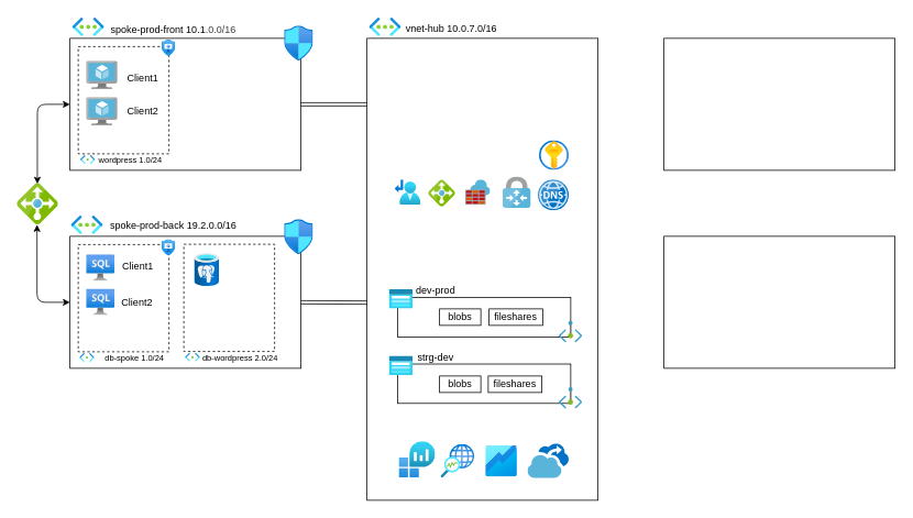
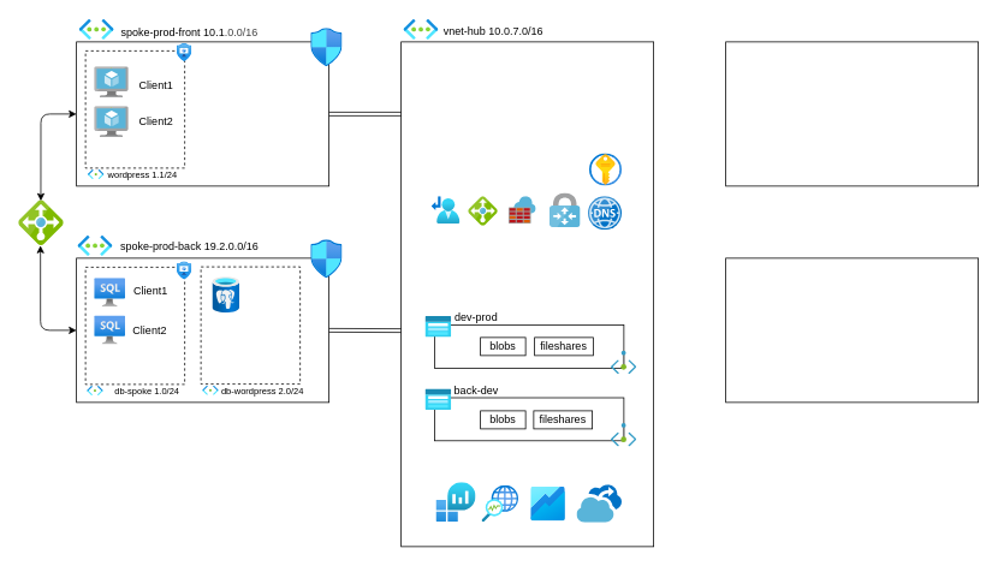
  <mxCell id="0" />
  <mxCell id="1" parent="0" />
  <mxCell id="2" value="" style="rounded=0;whiteSpace=wrap;html=1;" parent="1" vertex="1"><mxGeometry x="84" y="46" width="280" height="160" as="geometry" /></mxCell>
  <mxCell id="3" value="" style="rounded=0;whiteSpace=wrap;html=1;dashed=1;" parent="1" vertex="1"><mxGeometry x="94" y="56" width="110" height="130" as="geometry" /></mxCell>
  <mxCell id="4" value="" style="rounded=0;whiteSpace=wrap;html=1;" parent="1" vertex="1"><mxGeometry x="444" y="46" width="280" height="560" as="geometry" /></mxCell>
  <mxCell id="5" value="" style="rounded=0;whiteSpace=wrap;html=1;" parent="1" vertex="1"><mxGeometry x="804" y="46" width="280" height="160" as="geometry" /></mxCell>
  <mxCell id="6" value="" style="rounded=0;whiteSpace=wrap;html=1;" parent="1" vertex="1"><mxGeometry x="804" y="286" width="280" height="160" as="geometry" /></mxCell>
  <mxCell id="7" value="" style="image;aspect=fixed;html=1;points=[];align=center;fontSize=12;image=img/lib/azure2/networking/Subnet.svg;" parent="1" vertex="1"><mxGeometry x="97" y="188" width="17.9" height="10.72" as="geometry" /></mxCell>
  <mxCell id="8" value="" style="image;aspect=fixed;html=1;points=[];align=center;fontSize=12;image=img/lib/azure2/networking/Virtual_Networks.svg;" parent="1" vertex="1"><mxGeometry x="87.25" y="21" width="38.53" height="23" as="geometry" /></mxCell>
  <mxCell id="9" value="" style="rounded=0;whiteSpace=wrap;html=1;" parent="1" vertex="1"><mxGeometry x="84" y="286" width="280" height="160" as="geometry" /></mxCell>
  <mxCell id="10" value="" style="rounded=0;whiteSpace=wrap;html=1;dashed=1;" parent="1" vertex="1"><mxGeometry x="94" y="296" width="110" height="130" as="geometry" /></mxCell>
  <mxCell id="11" value="" style="image;aspect=fixed;html=1;points=[];align=center;fontSize=12;image=img/lib/azure2/networking/Subnet.svg;" parent="1" vertex="1"><mxGeometry x="96" y="428" width="17.9" height="10.72" as="geometry" /></mxCell>
  <mxCell id="12" value="" style="image;aspect=fixed;html=1;points=[];align=center;fontSize=12;image=img/lib/azure2/networking/Virtual_Networks.svg;" parent="1" vertex="1"><mxGeometry x="85.69" y="261" width="38.53" height="23" as="geometry" /></mxCell>
  <mxCell id="13" value="" style="image;aspect=fixed;html=1;points=[];align=center;fontSize=12;image=img/lib/azure2/networking/Virtual_Networks.svg;" parent="1" vertex="1"><mxGeometry x="447" y="21" width="38.53" height="23" as="geometry" /></mxCell>
  <mxCell id="14" value="" style="image;sketch=0;aspect=fixed;html=1;points=[];align=center;fontSize=12;image=img/lib/mscae/DNS.svg;" parent="1" vertex="1"><mxGeometry x="651.72" y="217.77" width="37.28" height="37.28" as="geometry" /></mxCell>
  <mxCell id="15" value="" style="image;sketch=0;aspect=fixed;html=1;points=[];align=center;fontSize=12;image=img/lib/mscae/Virtual_Machine.svg;" parent="1" vertex="1"><mxGeometry x="104" y="73.5" width="38.04" height="35" as="geometry" /></mxCell>
  <mxCell id="16" value="" style="image;sketch=0;aspect=fixed;html=1;points=[];align=center;fontSize=12;image=img/lib/mscae/Virtual_Machine.svg;" parent="1" vertex="1"><mxGeometry x="104" y="117.5" width="38.04" height="35" as="geometry" /></mxCell>
  <mxCell id="17" value="" style="image;aspect=fixed;html=1;points=[];align=center;fontSize=12;image=img/lib/azure2/databases/Azure_SQL_VM.svg;" parent="1" vertex="1"><mxGeometry x="104" y="308.28" width="34.43" height="32.28" as="geometry" /></mxCell>
  <mxCell id="18" value="" style="image;aspect=fixed;html=1;points=[];align=center;fontSize=12;image=img/lib/azure2/databases/Azure_SQL_VM.svg;" parent="1" vertex="1"><mxGeometry x="104" y="349.86" width="34.43" height="32.28" as="geometry" /></mxCell>
  <mxCell id="19" value="" style="image;sketch=0;aspect=fixed;html=1;points=[];align=center;fontSize=12;image=img/lib/mscae/Azure_Firewall.svg;" parent="1" vertex="1"><mxGeometry x="563.48" y="217.77" width="30.36" height="30.36" as="geometry" /></mxCell>
  <mxCell id="20" value="" style="image;aspect=fixed;html=1;points=[];align=center;fontSize=12;image=img/lib/azure2/security/Key_Vaults.svg;" parent="1" vertex="1"><mxGeometry x="653" y="170" width="36" height="36" as="geometry" /></mxCell>
  <mxCell id="21" value="spoke-prod-front 10.1&lt;span style=&quot;color: rgb(63, 63, 63); background-color: transparent;&quot;&gt;.0.0/16&lt;/span&gt;" style="text;html=1;align=center;verticalAlign=middle;resizable=0;points=[];autosize=1;strokeColor=none;fillColor=none;" vertex="1" parent="1"><mxGeometry x="124.22" y="21" width="170" height="30" as="geometry" /></mxCell>
  <mxCell id="22" value="spoke-prod-back 19.2.0.0/16" style="text;html=1;align=center;verticalAlign=middle;resizable=0;points=[];autosize=1;strokeColor=none;fillColor=none;" vertex="1" parent="1"><mxGeometry x="119.22" y="257.5" width="180" height="30" as="geometry" /></mxCell>
  <mxCell id="23" value="vnet-hub 10.0.7.0/16" style="text;html=1;align=center;verticalAlign=middle;resizable=0;points=[];autosize=1;strokeColor=none;fillColor=none;" vertex="1" parent="1"><mxGeometry x="481.23" y="20" width="130" height="30" as="geometry" /></mxCell>
- <mxCell id="24" value="wordpress 1.0/24" style="text;html=1;align=center;verticalAlign=middle;resizable=0;points=[];autosize=1;strokeColor=none;fillColor=none;fontSize=10;" vertex="1" parent="1"><mxGeometry x="107" y="178.36" width="100" height="30" as="geometry" /></mxCell>
+ <mxCell id="24" value="wordpress 1.1/24" style="text;html=1;align=center;verticalAlign=middle;resizable=0;points=[];autosize=1;strokeColor=none;fillColor=none;fontSize=10;" vertex="1" parent="1"><mxGeometry x="107" y="178.36" width="100" height="30" as="geometry" /></mxCell>
  <mxCell id="25" value="Client1" style="text;html=1;align=center;verticalAlign=middle;resizable=0;points=[];autosize=1;strokeColor=none;fillColor=none;" vertex="1" parent="1"><mxGeometry x="142.04" y="78.5" width="60" height="30" as="geometry" /></mxCell>
  <mxCell id="26" value="Client2" style="text;html=1;align=center;verticalAlign=middle;resizable=0;points=[];autosize=1;strokeColor=none;fillColor=none;" vertex="1" parent="1"><mxGeometry x="142" y="119.5" width="60" height="30" as="geometry" /></mxCell>
  <mxCell id="27" value="db-spoke 1.0/24" style="text;html=1;align=center;verticalAlign=middle;resizable=0;points=[];autosize=1;strokeColor=none;fillColor=none;fontSize=10;" vertex="1" parent="1"><mxGeometry x="107" y="418.36" width="110" height="30" as="geometry" /></mxCell>
  <mxCell id="28" value="" style="image;aspect=fixed;html=1;points=[];align=center;fontSize=12;image=img/lib/azure2/networking/Network_Security_Groups.svg;" vertex="1" parent="1"><mxGeometry x="344" y="31" width="35" height="42.5" as="geometry" /></mxCell>
  <mxCell id="29" value="" style="image;aspect=fixed;html=1;points=[];align=center;fontSize=12;image=img/lib/azure2/networking/Network_Security_Groups.svg;" vertex="1" parent="1"><mxGeometry x="344" y="265.78" width="35" height="42.5" as="geometry" /></mxCell>
  <mxCell id="30" value="" style="image;aspect=fixed;html=1;points=[];align=center;fontSize=12;image=img/lib/azure2/security/Application_Security_Groups.svg;" vertex="1" parent="1"><mxGeometry x="195.53" y="48" width="16.47" height="20" as="geometry" /></mxCell>
  <mxCell id="31" value="" style="image;aspect=fixed;html=1;points=[];align=center;fontSize=12;image=img/lib/azure2/security/Application_Security_Groups.svg;" vertex="1" parent="1"><mxGeometry x="195.53" y="290" width="16.47" height="20" as="geometry" /></mxCell>
  <mxCell id="32" value="" style="image;aspect=fixed;html=1;points=[];align=center;fontSize=12;image=img/lib/azure2/management_governance/Log_Analytics_Workspaces.svg;" vertex="1" parent="1"><mxGeometry x="483" y="535" width="44" height="44" as="geometry" /></mxCell>
  <mxCell id="33" value="" style="image;aspect=fixed;html=1;points=[];align=center;fontSize=12;image=img/lib/azure2/networking/Network_Watcher.svg;" vertex="1" parent="1"><mxGeometry x="533.64" y="538.28" width="40.72" height="40.72" as="geometry" /></mxCell>
  <mxCell id="34" value="" style="image;aspect=fixed;html=1;points=[];align=center;fontSize=12;image=img/lib/azure2/analytics/Azure_Workbooks.svg;" vertex="1" parent="1"><mxGeometry x="588" y="539.64" width="38" height="38" as="geometry" /></mxCell>
  <mxCell id="35" value="" style="image;sketch=0;aspect=fixed;html=1;points=[];align=center;fontSize=12;image=img/lib/mscae/Backup.svg;" vertex="1" parent="1"><mxGeometry x="639" y="537.64" width="50" height="42" as="geometry" /></mxCell>
  <mxCell id="36" style="edgeStyle=none;html=1;exitX=1;exitY=0.5;exitDx=0;exitDy=0;shape=link;startArrow=block;strokeWidth=1;" edge="1" parent="1" source="2"><mxGeometry relative="1" as="geometry"><mxPoint x="444" y="126" as="targetPoint" /></mxGeometry></mxCell>
  <mxCell id="37" style="edgeStyle=none;html=1;exitX=1;exitY=0.5;exitDx=0;exitDy=0;entryX=0;entryY=0.572;entryDx=0;entryDy=0;entryPerimeter=0;shape=link;startArrow=block;strokeWidth=1;" edge="1" parent="1" source="9" target="4"><mxGeometry relative="1" as="geometry" /></mxCell>
  <mxCell id="38" value="" style="image;aspect=fixed;html=1;points=[];align=center;fontSize=12;image=img/lib/azure2/networking/Route_Tables.svg;" vertex="1" parent="1"><mxGeometry x="478.19" y="217.77" width="31.34" height="30.36" as="geometry" /></mxCell>
  <mxCell id="39" value="Client1" style="text;html=1;align=center;verticalAlign=middle;resizable=0;points=[];autosize=1;strokeColor=none;fillColor=none;" vertex="1" parent="1"><mxGeometry x="135.53" y="307" width="60" height="30" as="geometry" /></mxCell>
  <mxCell id="40" value="Client2" style="text;html=1;align=center;verticalAlign=middle;resizable=0;points=[];autosize=1;strokeColor=none;fillColor=none;" vertex="1" parent="1"><mxGeometry x="135.43" y="351" width="60" height="30" as="geometry" /></mxCell>
  <mxCell id="41" value="db-wordpress 2.0/24" style="text;html=1;align=center;verticalAlign=middle;resizable=0;points=[];autosize=1;strokeColor=none;fillColor=none;fontSize=10;" vertex="1" parent="1"><mxGeometry x="235" y="418" width="110" height="30" as="geometry" /></mxCell>
  <mxCell id="42" value="" style="image;aspect=fixed;html=1;points=[];align=center;fontSize=12;image=img/lib/azure2/networking/Subnet.svg;" vertex="1" parent="1"><mxGeometry x="224" y="427.64" width="17.9" height="10.72" as="geometry" /></mxCell>
  <mxCell id="43" value="" style="rounded=0;whiteSpace=wrap;html=1;dashed=1;" vertex="1" parent="1"><mxGeometry x="222" y="295.64" width="110" height="130" as="geometry" /></mxCell>
  <mxCell id="44" value="" style="image;aspect=fixed;html=1;points=[];align=center;fontSize=12;image=img/lib/azure2/databases/Azure_Database_PostgreSQL_Server.svg;" vertex="1" parent="1"><mxGeometry x="235" y="307" width="30" height="40" as="geometry" /></mxCell>
  <mxCell id="45" style="edgeStyle=orthogonalEdgeStyle;html=1;entryX=0;entryY=0.5;entryDx=0;entryDy=0;exitX=0.481;exitY=1;exitDx=0;exitDy=0;exitPerimeter=0;startArrow=classic;startFill=1;" edge="1" parent="1" source="46" target="9"><mxGeometry relative="1" as="geometry" /></mxCell>
  <mxCell id="46" value="" style="image;sketch=0;aspect=fixed;html=1;points=[];align=center;fontSize=12;image=img/lib/mscae/Load_Balancer_feature.svg;" vertex="1" parent="1"><mxGeometry x="20" y="222" width="50" height="50" as="geometry" /></mxCell>
  <mxCell id="47" style="edgeStyle=orthogonalEdgeStyle;html=1;exitX=0;exitY=0.5;exitDx=0;exitDy=0;entryX=0.489;entryY=0.009;entryDx=0;entryDy=0;entryPerimeter=0;startArrow=classic;startFill=1;" edge="1" parent="1" source="2" target="46"><mxGeometry relative="1" as="geometry" /></mxCell>
  <mxCell id="48" value="" style="image;sketch=0;aspect=fixed;html=1;points=[];align=center;fontSize=12;image=img/lib/mscae/Load_Balancer_feature.svg;" vertex="1" parent="1"><mxGeometry x="518.69" y="217.77" width="32.72" height="32.72" as="geometry" /></mxCell>
  <mxCell id="49" value="" style="group" vertex="1" connectable="0" parent="1"><mxGeometry x="471" y="418.36" width="234.36" height="77" as="geometry" /></mxCell>
  <mxCell id="50" value="" style="rounded=0;whiteSpace=wrap;html=1;" parent="49" vertex="1"><mxGeometry x="10" y="22.48" width="210" height="47.72" as="geometry" /></mxCell>
  <mxCell id="51" value="" style="image;aspect=fixed;html=1;points=[];align=center;fontSize=12;image=img/lib/azure2/storage/Storage_Accounts_Classic.svg;" parent="49" vertex="1"><mxGeometry y="13" width="29" height="23.2" as="geometry" /></mxCell>
- <mxCell id="52" value="strg-dev" style="text;html=1;align=center;verticalAlign=middle;resizable=0;points=[];autosize=1;strokeColor=none;fillColor=none;" parent="49" vertex="1"><mxGeometry x="20.87" width="70" height="30" as="geometry" /></mxCell>
+ <mxCell id="52" value="back-dev" style="text;html=1;align=center;verticalAlign=middle;resizable=0;points=[];autosize=1;strokeColor=none;fillColor=none;" parent="49" vertex="1"><mxGeometry x="20.87" width="70" height="30" as="geometry" /></mxCell>
  <mxCell id="53" value="blobs" style="whiteSpace=wrap;html=1;" parent="49" vertex="1"><mxGeometry x="61" y="37" width="50" height="20" as="geometry" /></mxCell>
  <mxCell id="54" value="fileshares" style="whiteSpace=wrap;html=1;" parent="49" vertex="1"><mxGeometry x="120" y="37" width="65" height="20" as="geometry" /></mxCell>
  <mxCell id="55" value="" style="image;aspect=fixed;html=1;points=[];align=center;fontSize=12;image=img/lib/azure2/networking/Private_Endpoint.svg;" parent="49" vertex="1"><mxGeometry x="206" y="51" width="28.36" height="26" as="geometry" /></mxCell>
  <mxCell id="56" value="" style="group" vertex="1" connectable="0" parent="1"><mxGeometry x="471" y="337" width="234.36" height="78" as="geometry" /></mxCell>
  <mxCell id="57" value="" style="rounded=0;whiteSpace=wrap;html=1;" parent="56" vertex="1"><mxGeometry x="10" y="23.28" width="210" height="47.72" as="geometry" /></mxCell>
  <mxCell id="58" value="" style="image;aspect=fixed;html=1;points=[];align=center;fontSize=12;image=img/lib/azure2/storage/Storage_Accounts_Classic.svg;" parent="56" vertex="1"><mxGeometry y="13.8" width="29" height="23.2" as="geometry" /></mxCell>
  <mxCell id="59" value="blobs" style="whiteSpace=wrap;html=1;" parent="56" vertex="1"><mxGeometry x="61" y="37" width="50" height="20" as="geometry" /></mxCell>
  <mxCell id="60" value="fileshares" style="whiteSpace=wrap;html=1;" parent="56" vertex="1"><mxGeometry x="121" y="37" width="65" height="20" as="geometry" /></mxCell>
  <mxCell id="61" value="dev-prod" style="text;html=1;align=center;verticalAlign=middle;resizable=0;points=[];autosize=1;strokeColor=none;fillColor=none;" parent="56" vertex="1"><mxGeometry x="20.87" width="70" height="30" as="geometry" /></mxCell>
  <mxCell id="62" value="" style="image;aspect=fixed;html=1;points=[];align=center;fontSize=12;image=img/lib/azure2/networking/Private_Endpoint.svg;" parent="56" vertex="1"><mxGeometry x="206" y="52" width="28.36" height="26" as="geometry" /></mxCell>
  <mxCell id="63" value="" style="image;sketch=0;aspect=fixed;html=1;points=[];align=center;fontSize=12;image=img/lib/mscae/VPN_Gateway.svg;" vertex="1" parent="1"><mxGeometry x="608.95" y="214" width="34.11" height="37.9" as="geometry" /></mxCell>
